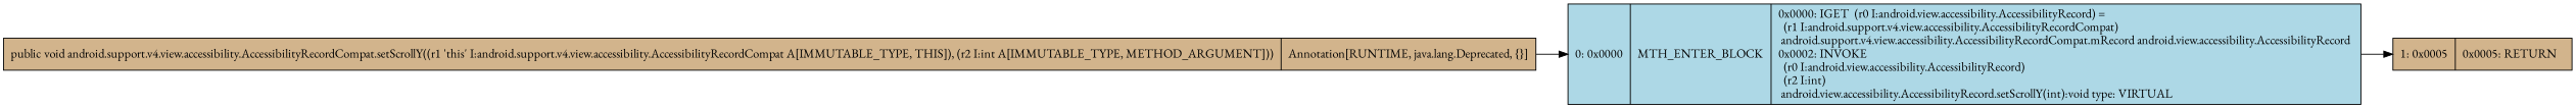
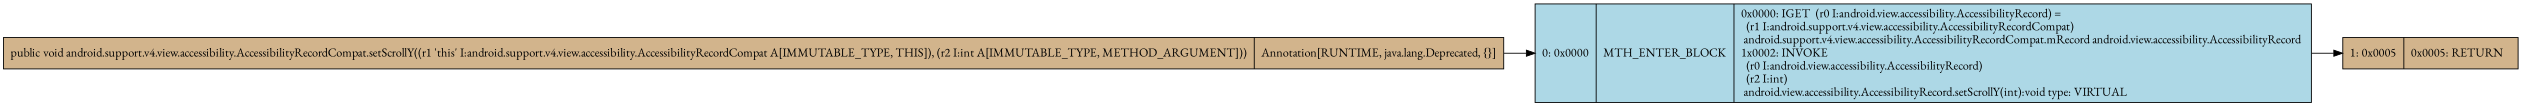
  digraph {
    rankdir=LR
    fontname="EB Garamond"
    node [shape=record style=filled fillcolor=tan fontname="EB Garamond"]
    edge [fontname="EB Garamond"]
-   n1 [label="{0\:\ 0x0000|MTH_ENTER_BLOCK\l|0x0000: IGET  (r0 I:android.view.accessibility.AccessibilityRecord) = \l  (r1 I:android.support.v4.view.accessibility.AccessibilityRecordCompat)\l android.support.v4.view.accessibility.AccessibilityRecordCompat.mRecord android.view.accessibility.AccessibilityRecord \l0x0002: INVOKE  \l  (r0 I:android.view.accessibility.AccessibilityRecord)\l  (r2 I:int)\l android.view.accessibility.AccessibilityRecord.setScrollY(int):void type: VIRTUAL \l}" fillcolor=lightblue]
+   n1 [label="{0\:\ 0x0000|MTH_ENTER_BLOCK\l|0x0000: IGET  (r0 I:android.view.accessibility.AccessibilityRecord) = \l  (r1 I:android.support.v4.view.accessibility.AccessibilityRecordCompat)\l android.support.v4.view.accessibility.AccessibilityRecordCompat.mRecord android.view.accessibility.AccessibilityRecord \l1x0002: INVOKE  \l  (r0 I:android.view.accessibility.AccessibilityRecord)\l  (r2 I:int)\l android.view.accessibility.AccessibilityRecord.setScrollY(int):void type: VIRTUAL \l}" fillcolor=lightblue]
    n2 [label="{1\:\ 0x0005|0x0005: RETURN   \l}"]
    n3 [label="{public void android.support.v4.view.accessibility.AccessibilityRecordCompat.setScrollY((r1 'this' I:android.support.v4.view.accessibility.AccessibilityRecordCompat A[IMMUTABLE_TYPE, THIS]), (r2 I:int A[IMMUTABLE_TYPE, METHOD_ARGUMENT]))  | Annotation[RUNTIME, java.lang.Deprecated, \{\}]\l}"]
    n1 -> n2
    n3 -> n1
  }
